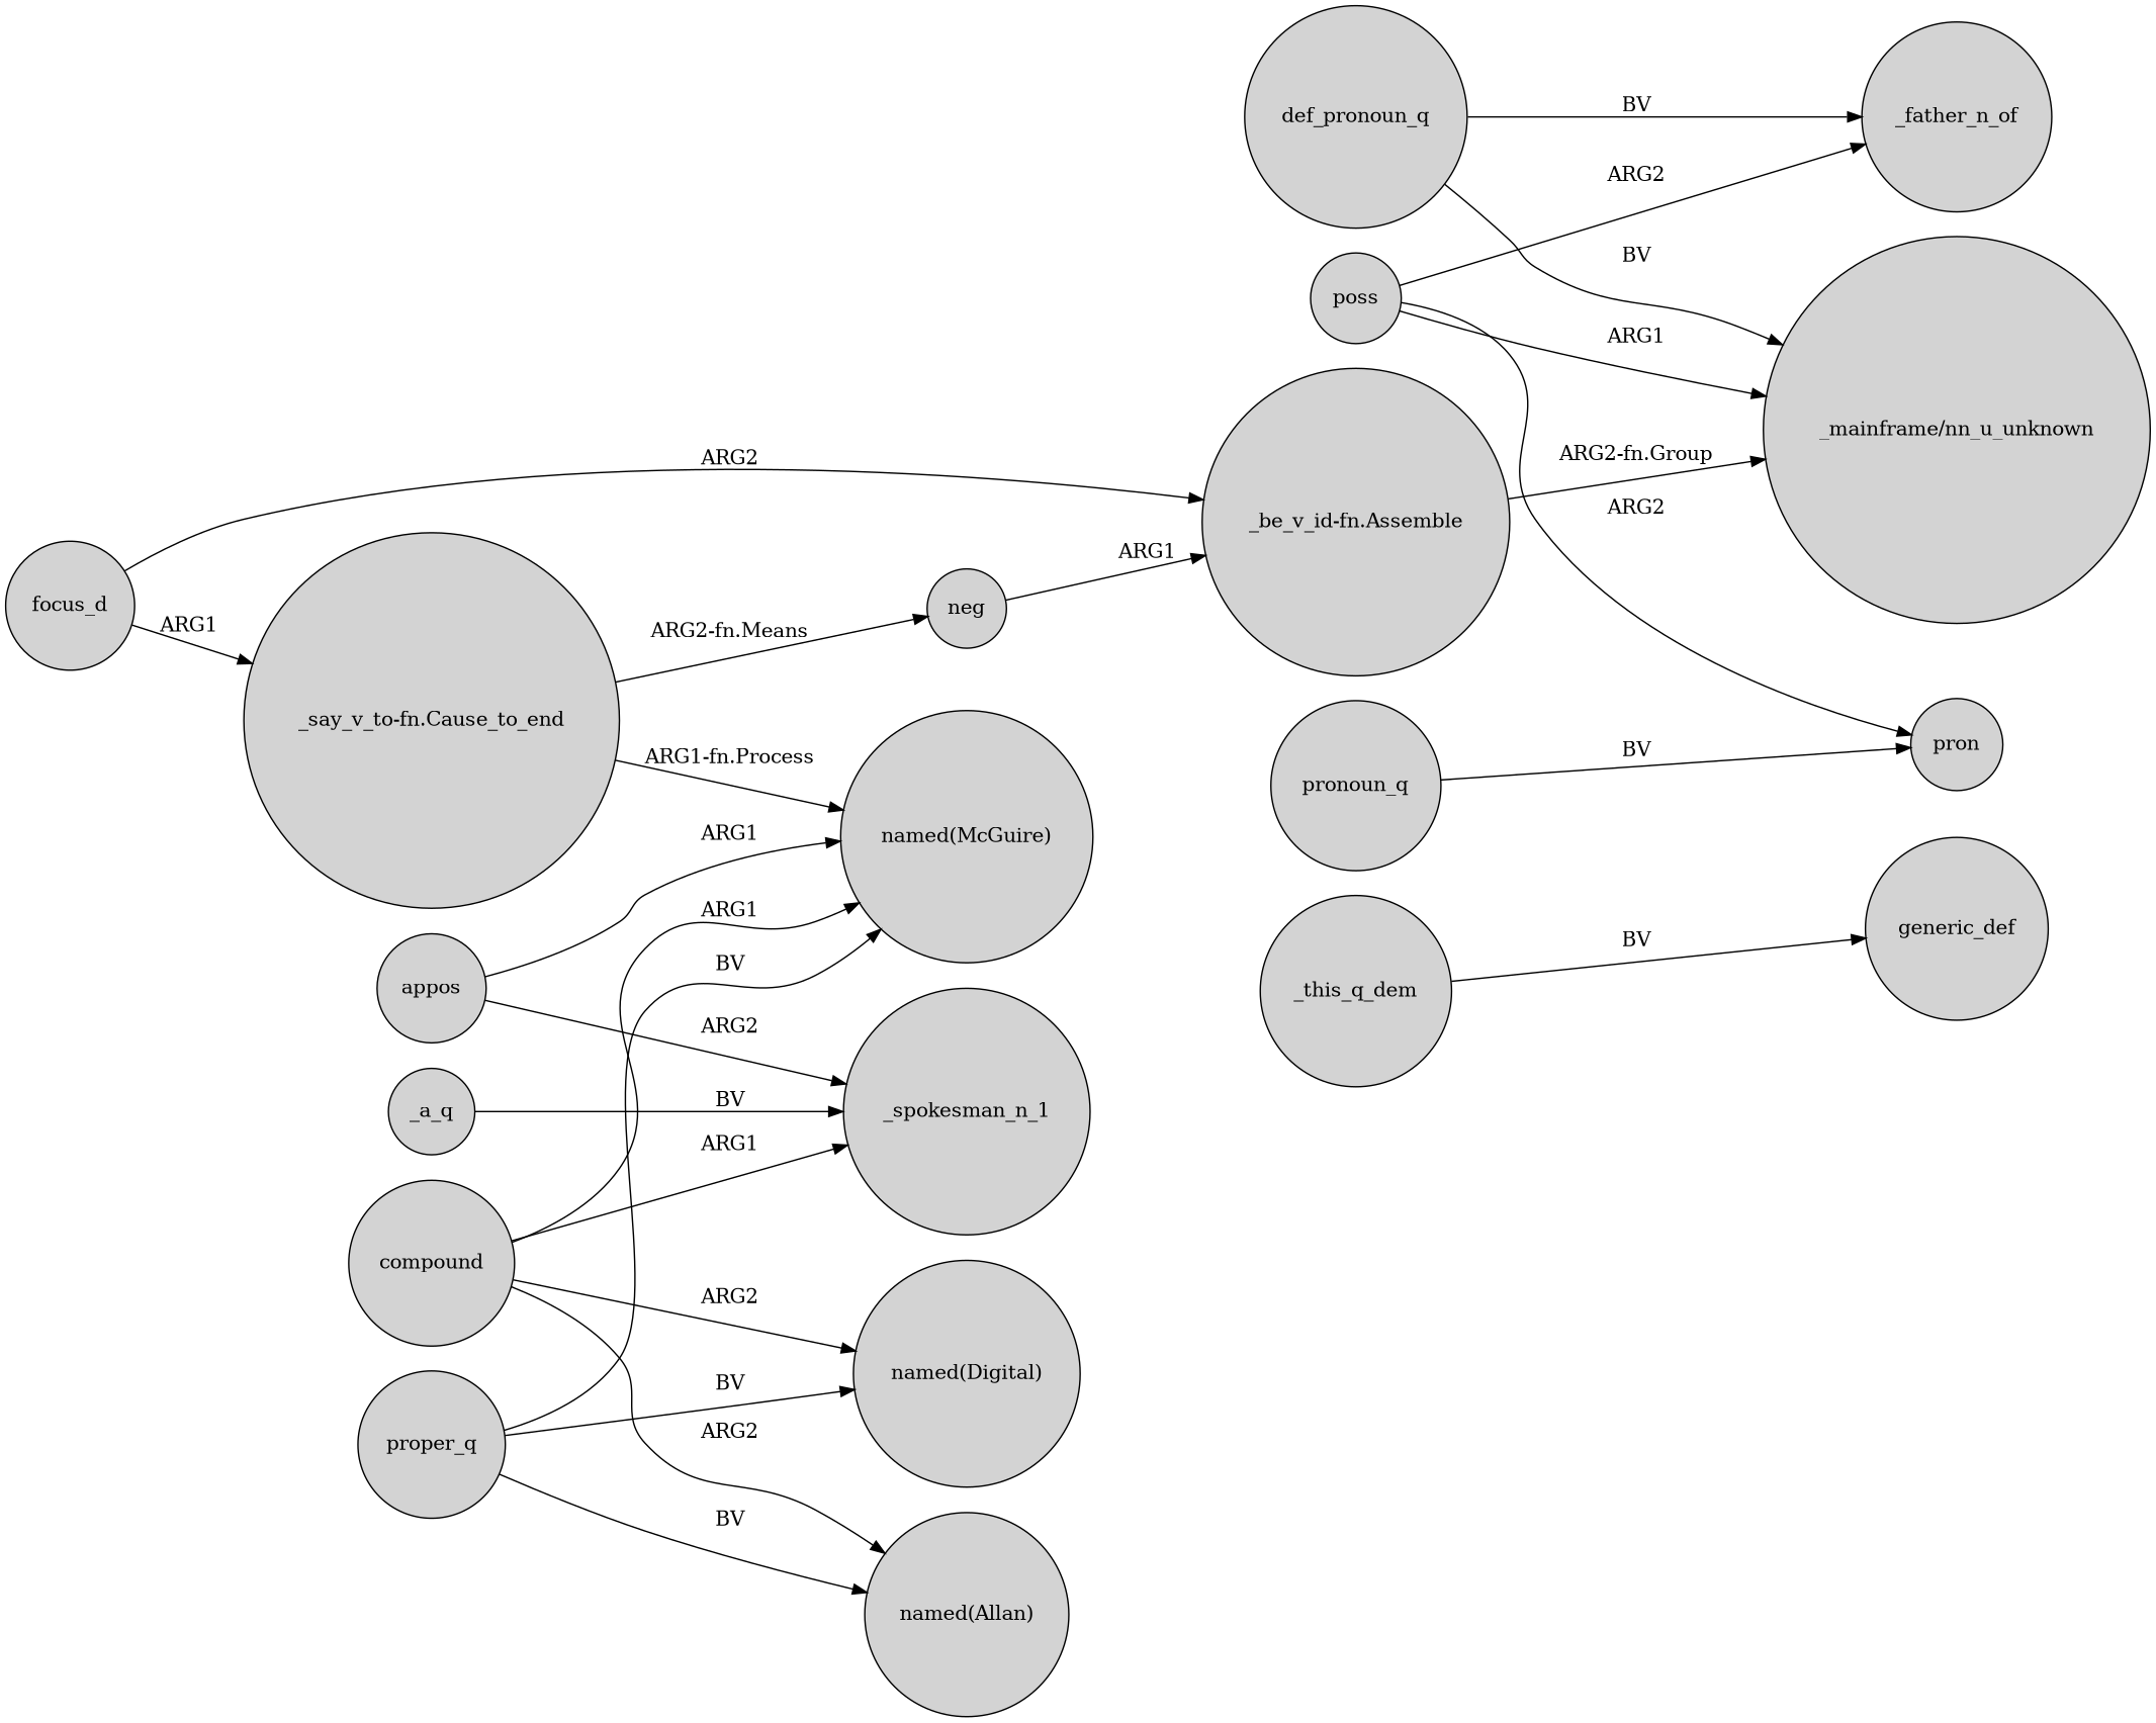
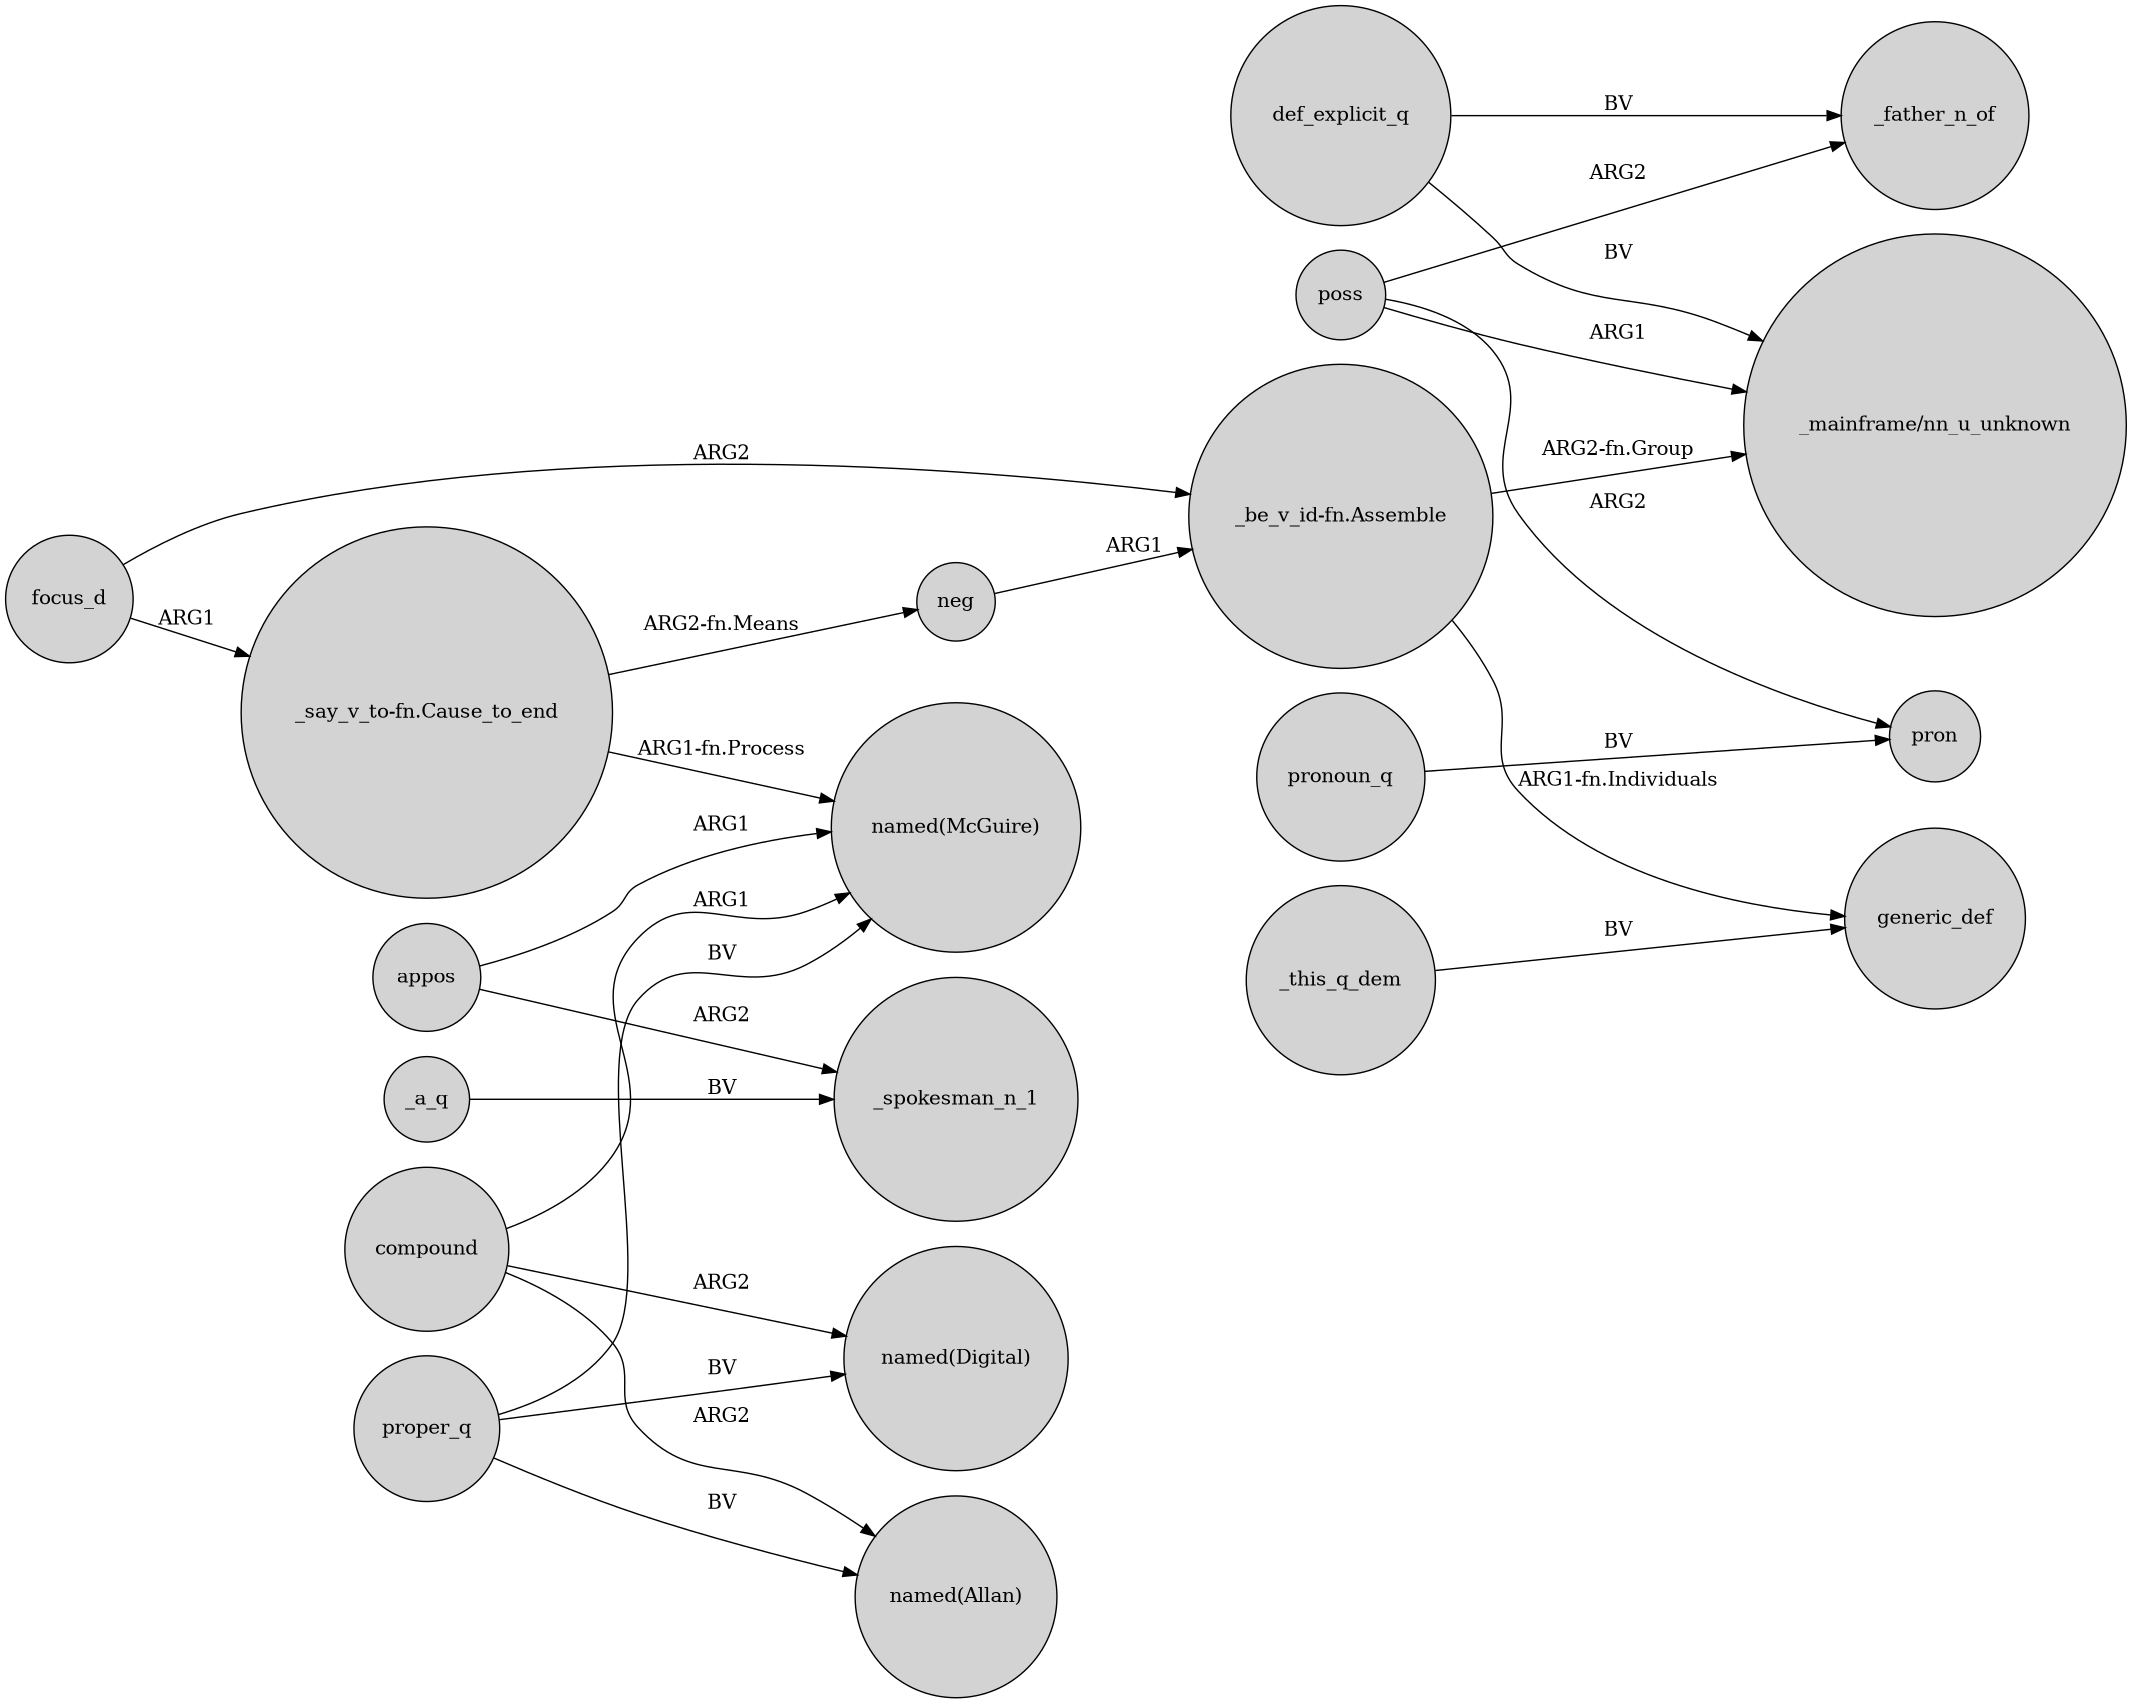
  digraph {
    rankdir=LR
    node [shape=circle style=filled]
-   def_explicit_q [label=def_pronoun_q]
+   def_explicit_q
    _father_n_of
    "_mainframe/nn_u_unknown"
    compound
    _spokesman_n_1
    "named(McGuire)"
    "named(Allan)"
    "named(Digital)"
    focus_d
    "_say_v_to-fn.Cause_to_end"
    "_be_v_id-fn.Assemble"
    neg
    n13 [label=generic_def]
    appos
    proper_q
    pronoun_q
    pron
    poss
    _this_q_dem
    _a_q
    def_explicit_q -> _father_n_of [label=BV]
    def_explicit_q -> "_mainframe/nn_u_unknown" [label=BV]
-   compound -> _spokesman_n_1 [label=ARG1]
    compound -> "named(McGuire)" [label=ARG1]
    compound -> "named(Allan)" [label=ARG2]
    compound -> "named(Digital)" [label=ARG2]
    focus_d -> "_say_v_to-fn.Cause_to_end" [label=ARG1]
    focus_d -> "_be_v_id-fn.Assemble" [label=ARG2]
    "_say_v_to-fn.Cause_to_end" -> "named(McGuire)" [label="ARG1-fn.Process"]
    "_say_v_to-fn.Cause_to_end" -> neg [label="ARG2-fn.Means"]
    "_be_v_id-fn.Assemble" -> "_mainframe/nn_u_unknown" [label="ARG2-fn.Group"]
+   "_be_v_id-fn.Assemble" -> n13 [label="ARG1-fn.Individuals"]
    neg -> "_be_v_id-fn.Assemble" [label=ARG1]
    appos -> _spokesman_n_1 [label=ARG2]
    appos -> "named(McGuire)" [label=ARG1]
    proper_q -> "named(McGuire)" [label=BV]
    proper_q -> "named(Allan)" [label=BV]
    proper_q -> "named(Digital)" [label=BV]
    pronoun_q -> pron [label=BV]
    poss -> _father_n_of [label=ARG2]
    poss -> "_mainframe/nn_u_unknown" [label=ARG1]
    poss -> pron [label=ARG2]
    _this_q_dem -> n13 [label=BV]
    _a_q -> _spokesman_n_1 [label=BV]
  }
